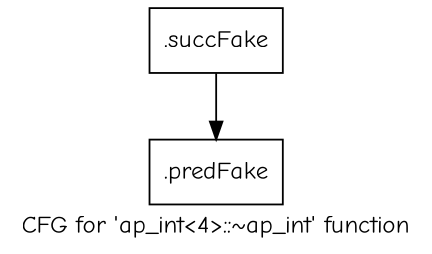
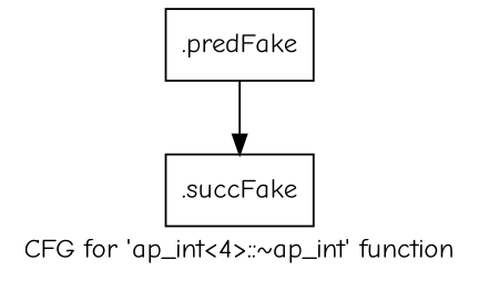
  digraph {
    label="CFG for 'ap_int\<4\>::~ap_int' function"
    fontname="Comic Neue"
    node [shape=record fontname="Comic Neue"]
    n1 [label="{.predFake}"]
    n2 [filename="/media/miguel/NewVolume/Linux/Xilinx/Vitis_HLS/2020.2/include/ap_int.h" label="{.succFake}" linenumber=63]
-   n2 -> n1 [execusionnum=0 filename="/media/miguel/NewVolume/Linux/Xilinx/Vitis_HLS/2020.2/include/ap_int.h" fontname="Comic Neue"]
+   n1 -> n2 [execusionnum=0 filename="/media/miguel/NewVolume/Linux/Xilinx/Vitis_HLS/2020.2/include/ap_int.h" fontname="Comic Neue"]
  }
